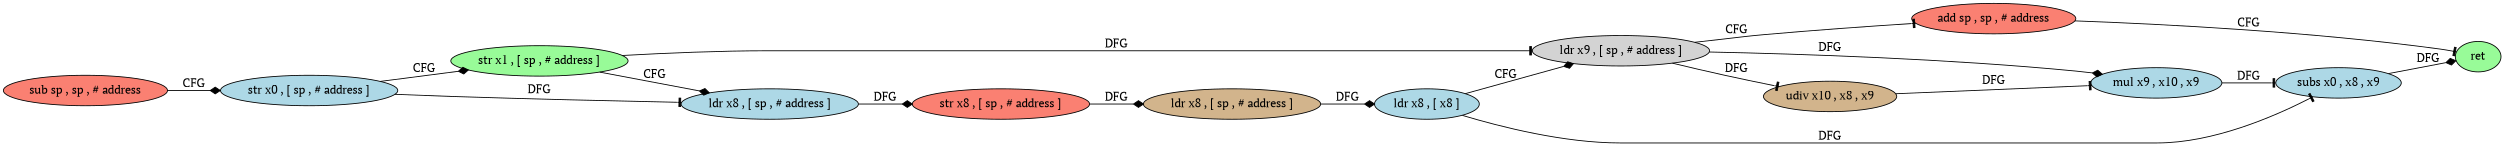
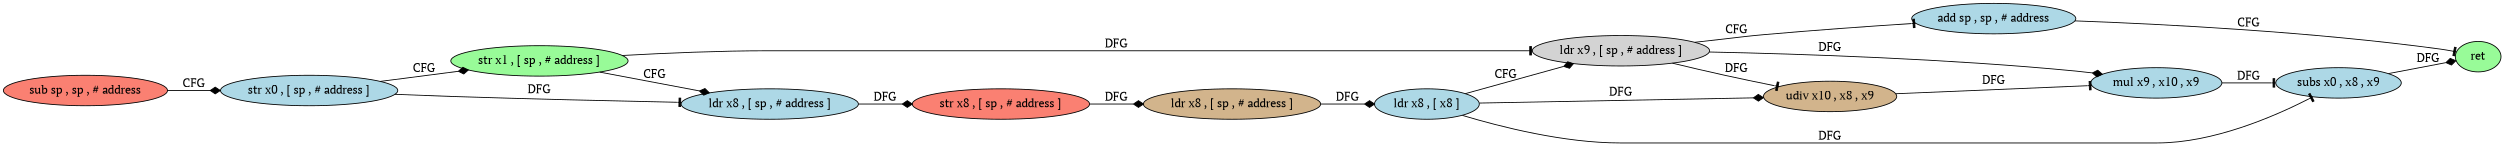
  digraph {
    fontname="PT Serif"
    rankdir=LR
    node [fillcolor=lightblue fontname="PT Serif" style=filled]
    edge [arrowhead=diamond fontname="PT Serif"]
    n1 [fillcolor=salmon label="sub sp , sp , # address"]
    n2 [label="str x0 , [ sp , # address ]"]
    n3 [fillcolor=palegreen label="str x1 , [ sp , # address ]"]
    n4 [label="ldr x8 , [ sp , # address ]"]
    n5 [fillcolor=lightgrey label="ldr x9 , [ sp , # address ]"]
    n6 [fillcolor=salmon label="str x8 , [ sp , # address ]"]
    n7 [fillcolor=tan label="udiv x10 , x8 , x9"]
    n8 [label="mul x9 , x10 , x9"]
-   n9 [fillcolor=salmon label="add sp , sp , # address"]
+   n9 [label="add sp , sp , # address"]
    n10 [fillcolor=tan label="ldr x8 , [ sp , # address ]"]
    n11 [label="ldr x8 , [ x8 ]"]
    n12 [label="subs x0 , x8 , x9"]
    n13 [fillcolor=palegreen label=ret]
    n1 -> n2 [label=CFG]
    n2 -> n3 [label=CFG]
    n2 -> n4 [arrowhead=tee label=DFG]
    n3 -> n4 [label=CFG]
    n3 -> n5 [arrowhead=tee label=DFG]
    n4 -> n6 [label=DFG]
    n5 -> n7 [arrowhead=tee label=DFG]
    n5 -> n8 [label=DFG]
    n5 -> n9 [arrowhead=tee label=CFG]
    n6 -> n10 [label=DFG]
    n7 -> n8 [arrowhead=tee label=DFG]
    n8 -> n12 [arrowhead=tee label=DFG]
    n9 -> n13 [arrowhead=tee label=CFG]
    n10 -> n11 [label=DFG]
    n11 -> n5 [label=CFG]
+   n11 -> n7 [label=DFG]
    n11 -> n12 [arrowhead=tee label=DFG]
    n12 -> n13 [label=DFG]
  }
